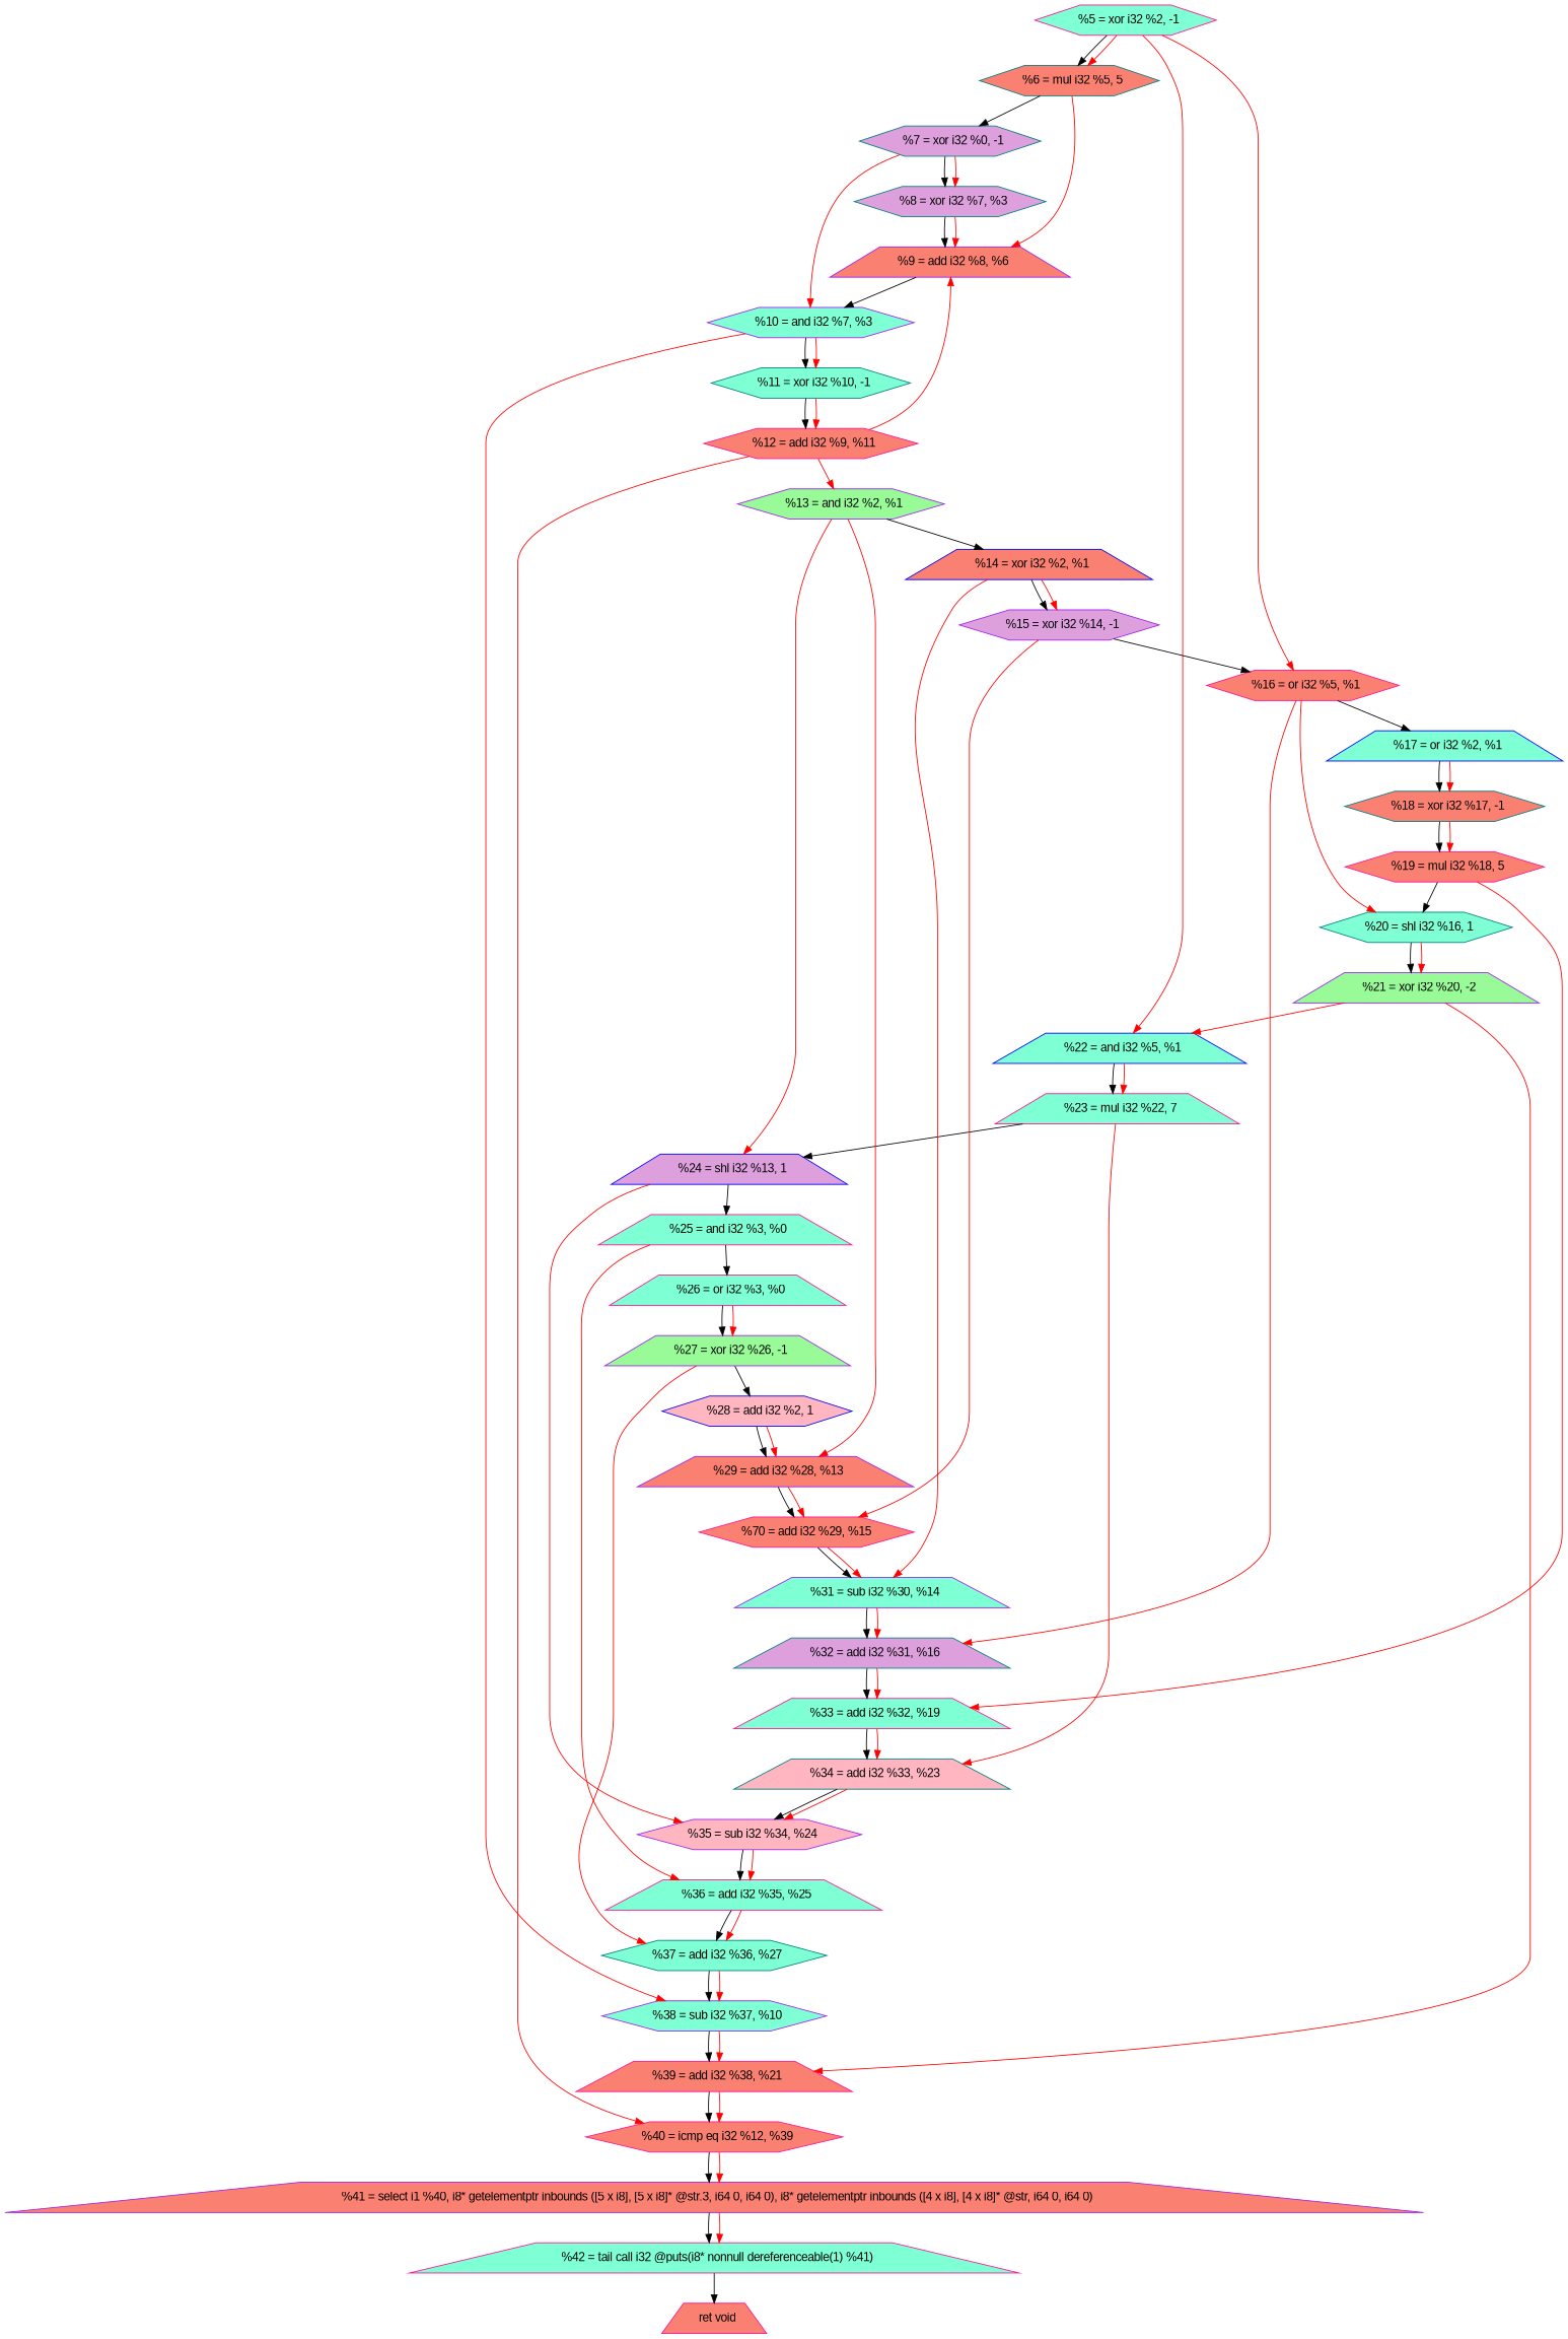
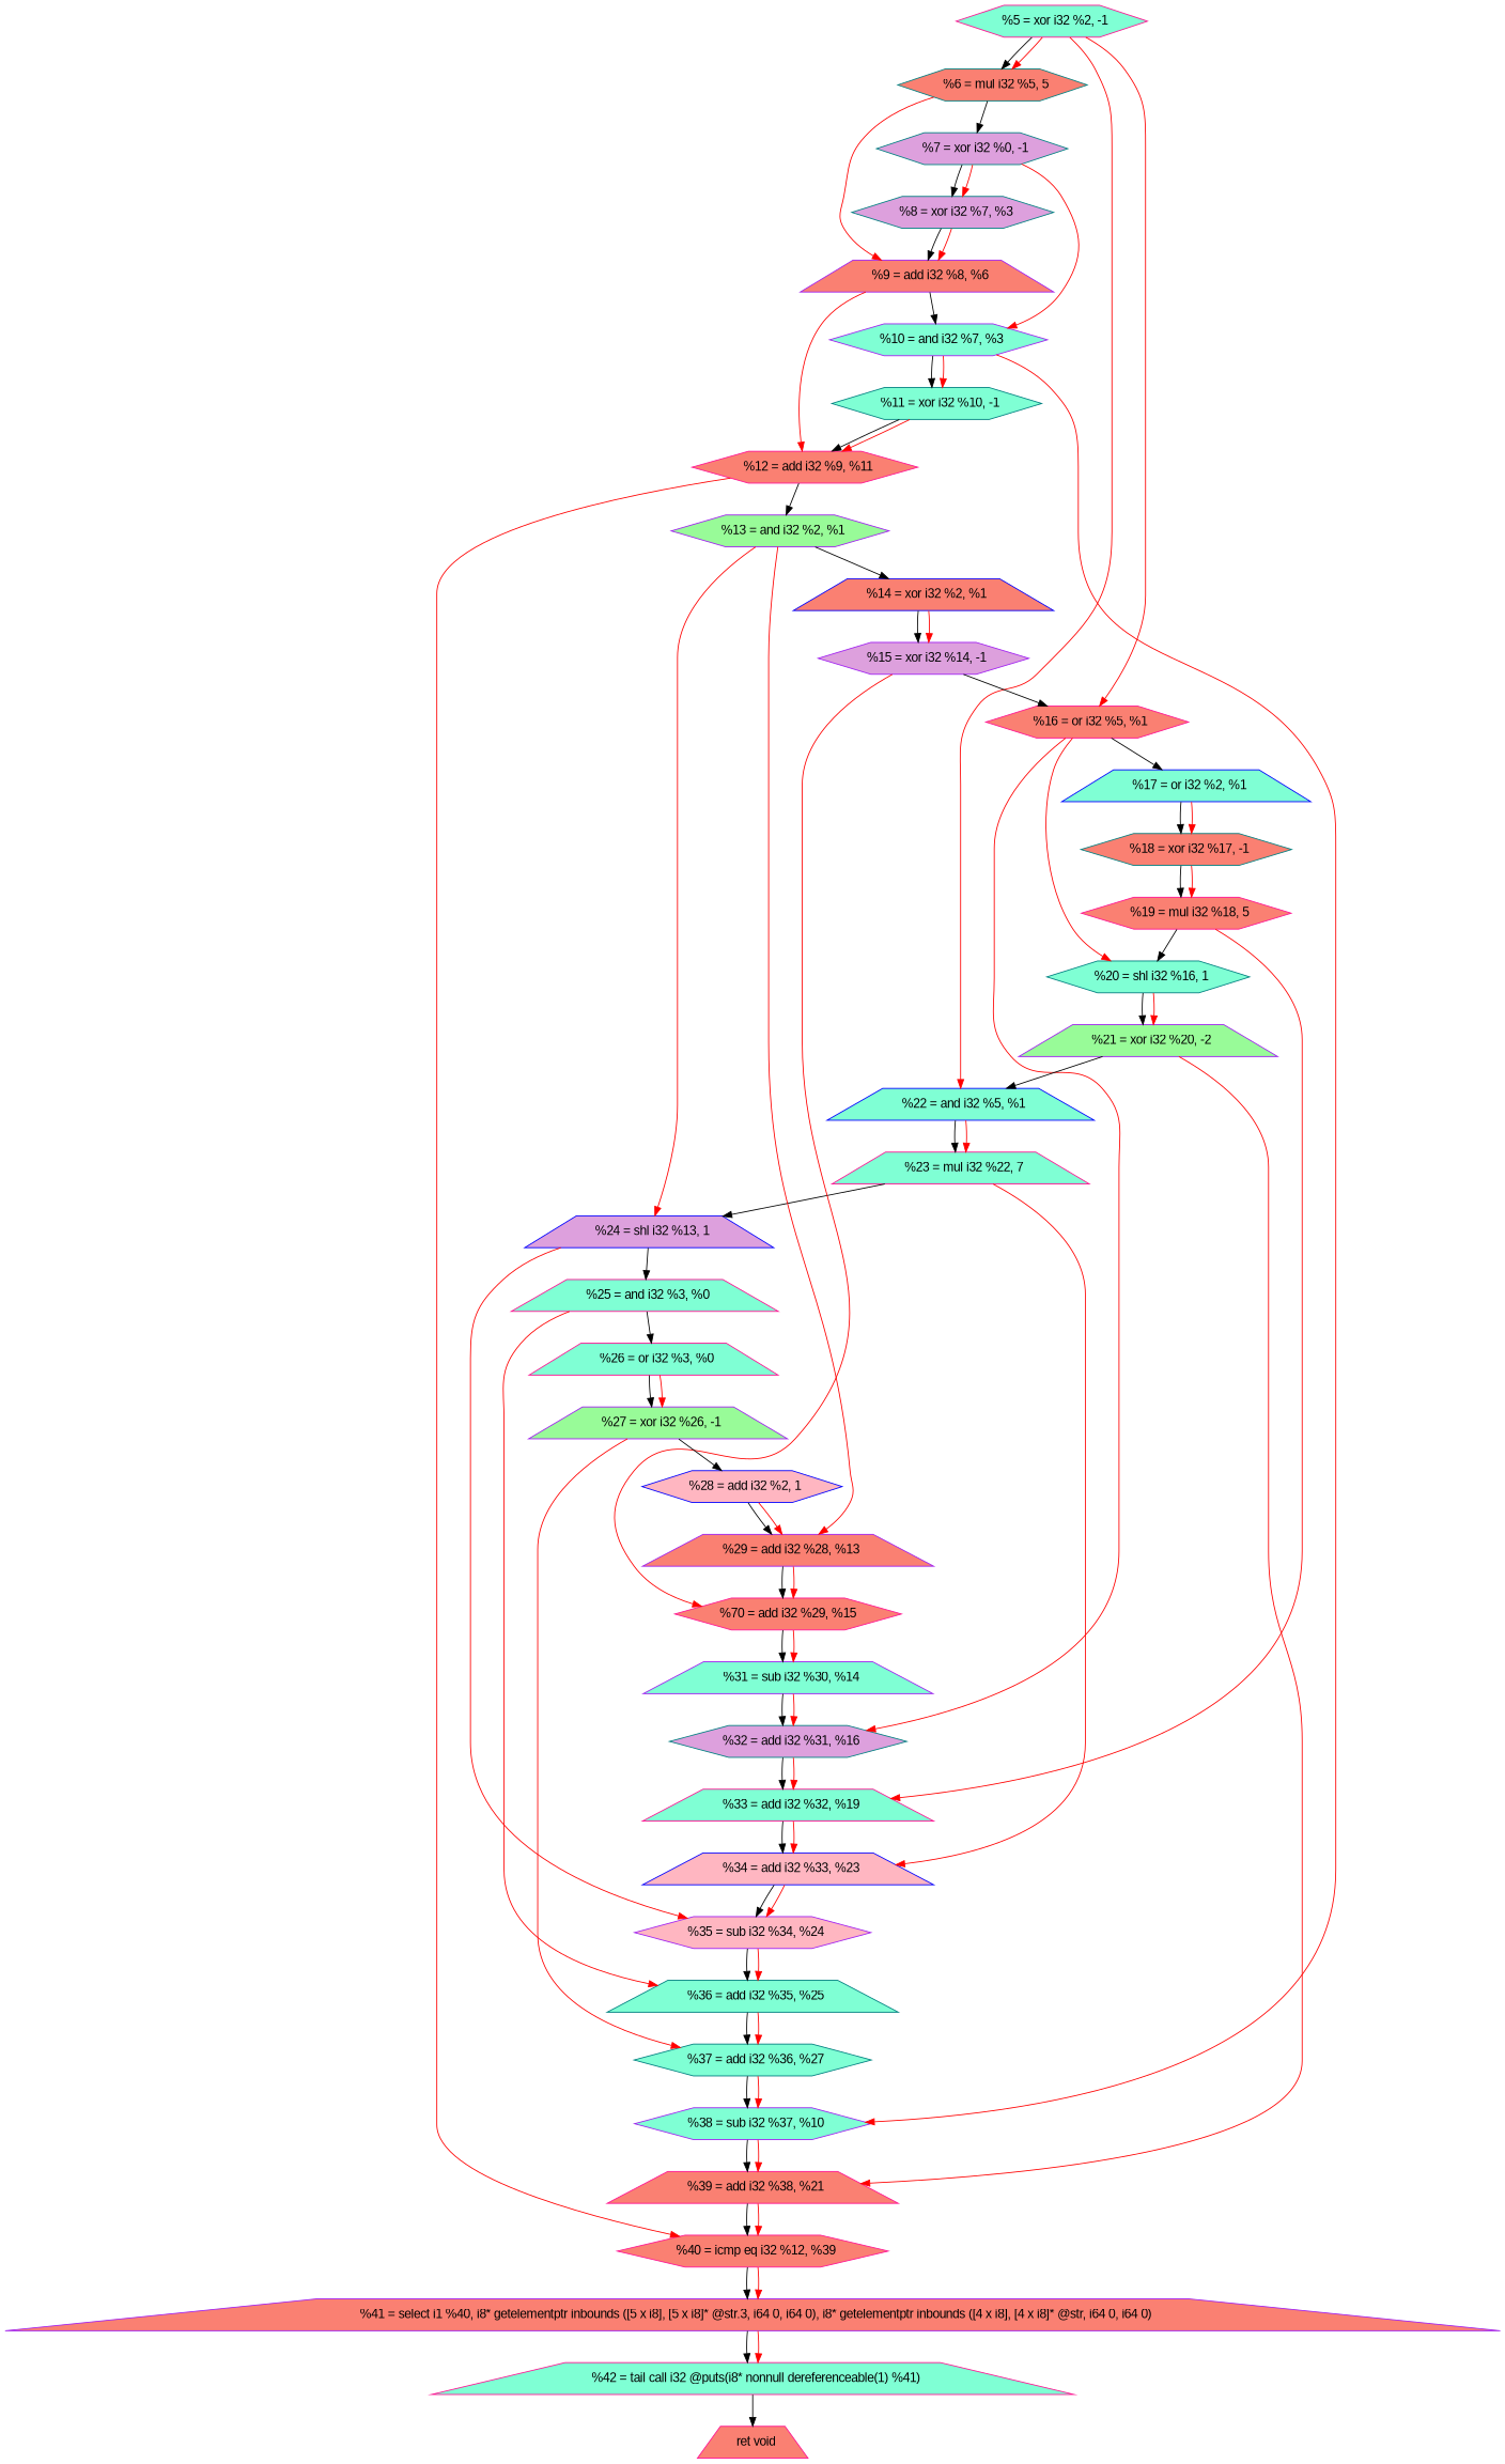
  digraph {
    fontname="Liberation Sans"
    node [color=deeppink fillcolor=aquamarine fontname="Liberation Sans" shape=hexagon style=filled]
    edge [fontname="Liberation Sans" color=red]
    n1 [label="  %5 = xor i32 %2, -1"]
    n2 [color=teal fillcolor=salmon label="  %6 = mul i32 %5, 5"]
    n3 [fillcolor=salmon label="  %16 = or i32 %5, %1"]
    n4 [color=blue label="  %22 = and i32 %5, %1" shape=trapezium]
    n5 [color=teal fillcolor=plum label="  %7 = xor i32 %0, -1"]
    n6 [color=purple fillcolor=salmon label="  %9 = add i32 %8, %6" shape=trapezium]
    n7 [color=blue label="  %17 = or i32 %2, %1" shape=trapezium]
    n8 [color=teal label="  %20 = shl i32 %16, 1"]
-   n9 [color=teal fillcolor=plum label="  %32 = add i32 %31, %16" shape=trapezium]
+   n9 [color=teal fillcolor=plum label="  %32 = add i32 %31, %16"]
    n10 [label="  %23 = mul i32 %22, 7" shape=trapezium]
    n11 [color=teal fillcolor=plum label="  %8 = xor i32 %7, %3"]
    n12 [color=purple label="  %10 = and i32 %7, %3"]
    n13 [fillcolor=salmon label="  %12 = add i32 %9, %11"]
    n14 [color=teal label="  %11 = xor i32 %10, -1"]
    n15 [color=purple label="  %38 = sub i32 %37, %10"]
    n16 [color=purple fillcolor=palegreen label="  %13 = and i32 %2, %1"]
    n17 [fillcolor=salmon label="  %40 = icmp eq i32 %12, %39"]
    n18 [fillcolor=salmon label="  %39 = add i32 %38, %21" shape=trapezium]
    n19 [color=blue fillcolor=salmon label="  %14 = xor i32 %2, %1" shape=trapezium]
    n20 [color=blue fillcolor=plum label="  %24 = shl i32 %13, 1" shape=trapezium]
    n21 [color=purple fillcolor=salmon label="  %29 = add i32 %28, %13" shape=trapezium]
    n22 [color=purple fillcolor=salmon label="  %41 = select i1 %40, i8* getelementptr inbounds ([5 x i8], [5 x i8]* @str.3, i64 0, i64 0), i8* getelementptr inbounds ([4 x i8], [4 x i8]* @str, i64 0, i64 0)" shape=trapezium]
    n23 [color=purple fillcolor=plum label="  %15 = xor i32 %14, -1"]
    n24 [color=purple label="  %31 = sub i32 %30, %14" shape=trapezium]
    n25 [label="  %25 = and i32 %3, %0" shape=trapezium]
    n26 [color=purple fillcolor=lightpink label="  %35 = sub i32 %34, %24"]
    n27 [fillcolor=salmon label="%70 = add i32 %29, %15"]
    n28 [color=teal fillcolor=salmon label="  %18 = xor i32 %17, -1"]
    n29 [color=purple fillcolor=palegreen label="  %21 = xor i32 %20, -2" shape=trapezium]
    n30 [label="  %33 = add i32 %32, %19" shape=trapezium]
    n31 [fillcolor=salmon label="  %19 = mul i32 %18, 5"]
-   n32 [color=teal fillcolor=lightpink label="  %34 = add i32 %33, %23" shape=trapezium]
+   n32 [color=blue fillcolor=lightpink label="  %34 = add i32 %33, %23" shape=trapezium]
    n33 [label="  %26 = or i32 %3, %0" shape=trapezium]
-   n34 [label="  %36 = add i32 %35, %25" shape=trapezium]
+   n34 [color=teal label="  %36 = add i32 %35, %25" shape=trapezium]
    n35 [color=purple fillcolor=palegreen label="  %27 = xor i32 %26, -1" shape=trapezium]
    n36 [color=teal label="  %37 = add i32 %36, %27"]
    n37 [color=blue fillcolor=lightpink label="  %28 = add i32 %2, 1"]
    n38 [label="  %42 = tail call i32 @puts(i8* nonnull dereferenceable(1) %41)" shape=trapezium]
    n39 [fillcolor=salmon label="  ret void" shape=trapezium]
    n1 -> n2 [color=""]
    n1 -> n2
    n1 -> n3
    n1 -> n4
    n2 -> n5 [color=""]
    n2 -> n6
    n3 -> n7 [color=""]
    n3 -> n8
    n3 -> n9
    n4 -> n10 [color=""]
    n4 -> n10
    n5 -> n11 [color=""]
    n5 -> n11
    n5 -> n12
    n6 -> n12 [color=""]
-   n13 -> n6
+   n6 -> n13
    n7 -> n28 [color=""]
    n7 -> n28
    n8 -> n29 [color=""]
    n8 -> n29
    n9 -> n30 [color=""]
    n9 -> n30
    n10 -> n20 [color=""]
    n10 -> n32
    n11 -> n6 [color=""]
    n11 -> n6
    n12 -> n14 [color=""]
    n12 -> n14
    n12 -> n15
-   n13 -> n16
+   n13 -> n16 [color=""]
    n13 -> n17
    n14 -> n13 [color=""]
    n14 -> n13
    n15 -> n18 [color=""]
    n15 -> n18
    n16 -> n19 [color=""]
    n16 -> n20
    n16 -> n21
    n17 -> n22 [color=""]
    n17 -> n22
    n18 -> n17 [color=""]
    n18 -> n17
    n19 -> n23 [color=""]
    n19 -> n23
-   n19 -> n24
    n20 -> n25 [color=""]
    n20 -> n26
    n21 -> n27 [color=""]
    n21 -> n27
    n22 -> n38 [color=""]
    n22 -> n38
    n23 -> n3 [color=""]
    n23 -> n27
    n24 -> n9 [color=""]
    n24 -> n9
    n25 -> n33 [color=""]
    n25 -> n34
    n26 -> n34 [color=""]
    n26 -> n34
    n27 -> n24 [color=""]
    n27 -> n24
    n28 -> n31 [color=""]
    n28 -> n31
-   n29 -> n4
+   n29 -> n4 [color=""]
    n29 -> n18
    n30 -> n32 [color=""]
    n30 -> n32
    n31 -> n8 [color=""]
    n31 -> n30
    n32 -> n26 [color=""]
    n32 -> n26
    n33 -> n35 [color=""]
    n33 -> n35
    n34 -> n36 [color=""]
    n34 -> n36
    n35 -> n36
    n35 -> n37 [color=""]
    n36 -> n15 [color=""]
    n36 -> n15
    n37 -> n21 [color=""]
    n37 -> n21
    n38 -> n39 [color=""]
  }
